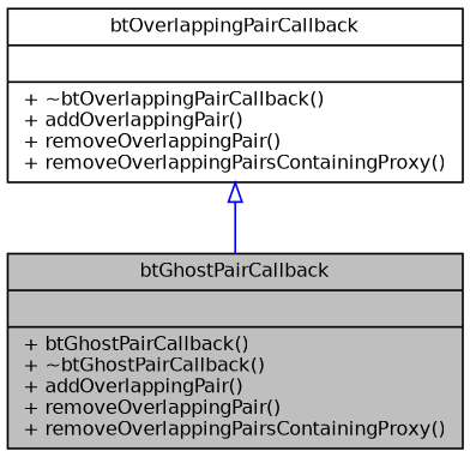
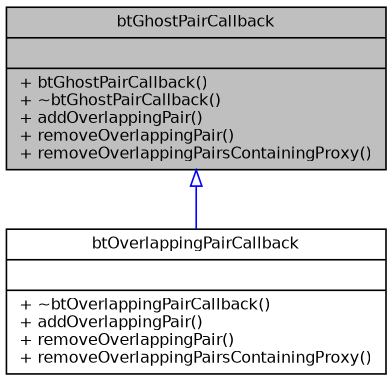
  digraph {
    node [color=black fontname=Helvetica fontsize=10 shape=record style=filled]
    n1 [fillcolor=grey75 fontcolor=black height=0.2 label="{btGhostPairCallback\n||+ btGhostPairCallback()\l+ ~btGhostPairCallback()\l+ addOverlappingPair()\l+ removeOverlappingPair()\l+ removeOverlappingPairsContainingProxy()\l}" width=0.4]
    n2 [fillcolor=white height=0.2 label="{btOverlappingPairCallback\n||+ ~btOverlappingPairCallback()\l+ addOverlappingPair()\l+ removeOverlappingPair()\l+ removeOverlappingPairsContainingProxy()\l}" width=0.4]
-   n2 -> n1 [arrowtail=empty color=blue dir=back fontname=Helvetica fontsize=10 labelfontname=Helvetica labelfontsize=10 style=solid]
+   n1 -> n2 [arrowtail=empty color=blue dir=back fontname=Helvetica fontsize=10 labelfontname=Helvetica labelfontsize=10 style=solid]
  }
